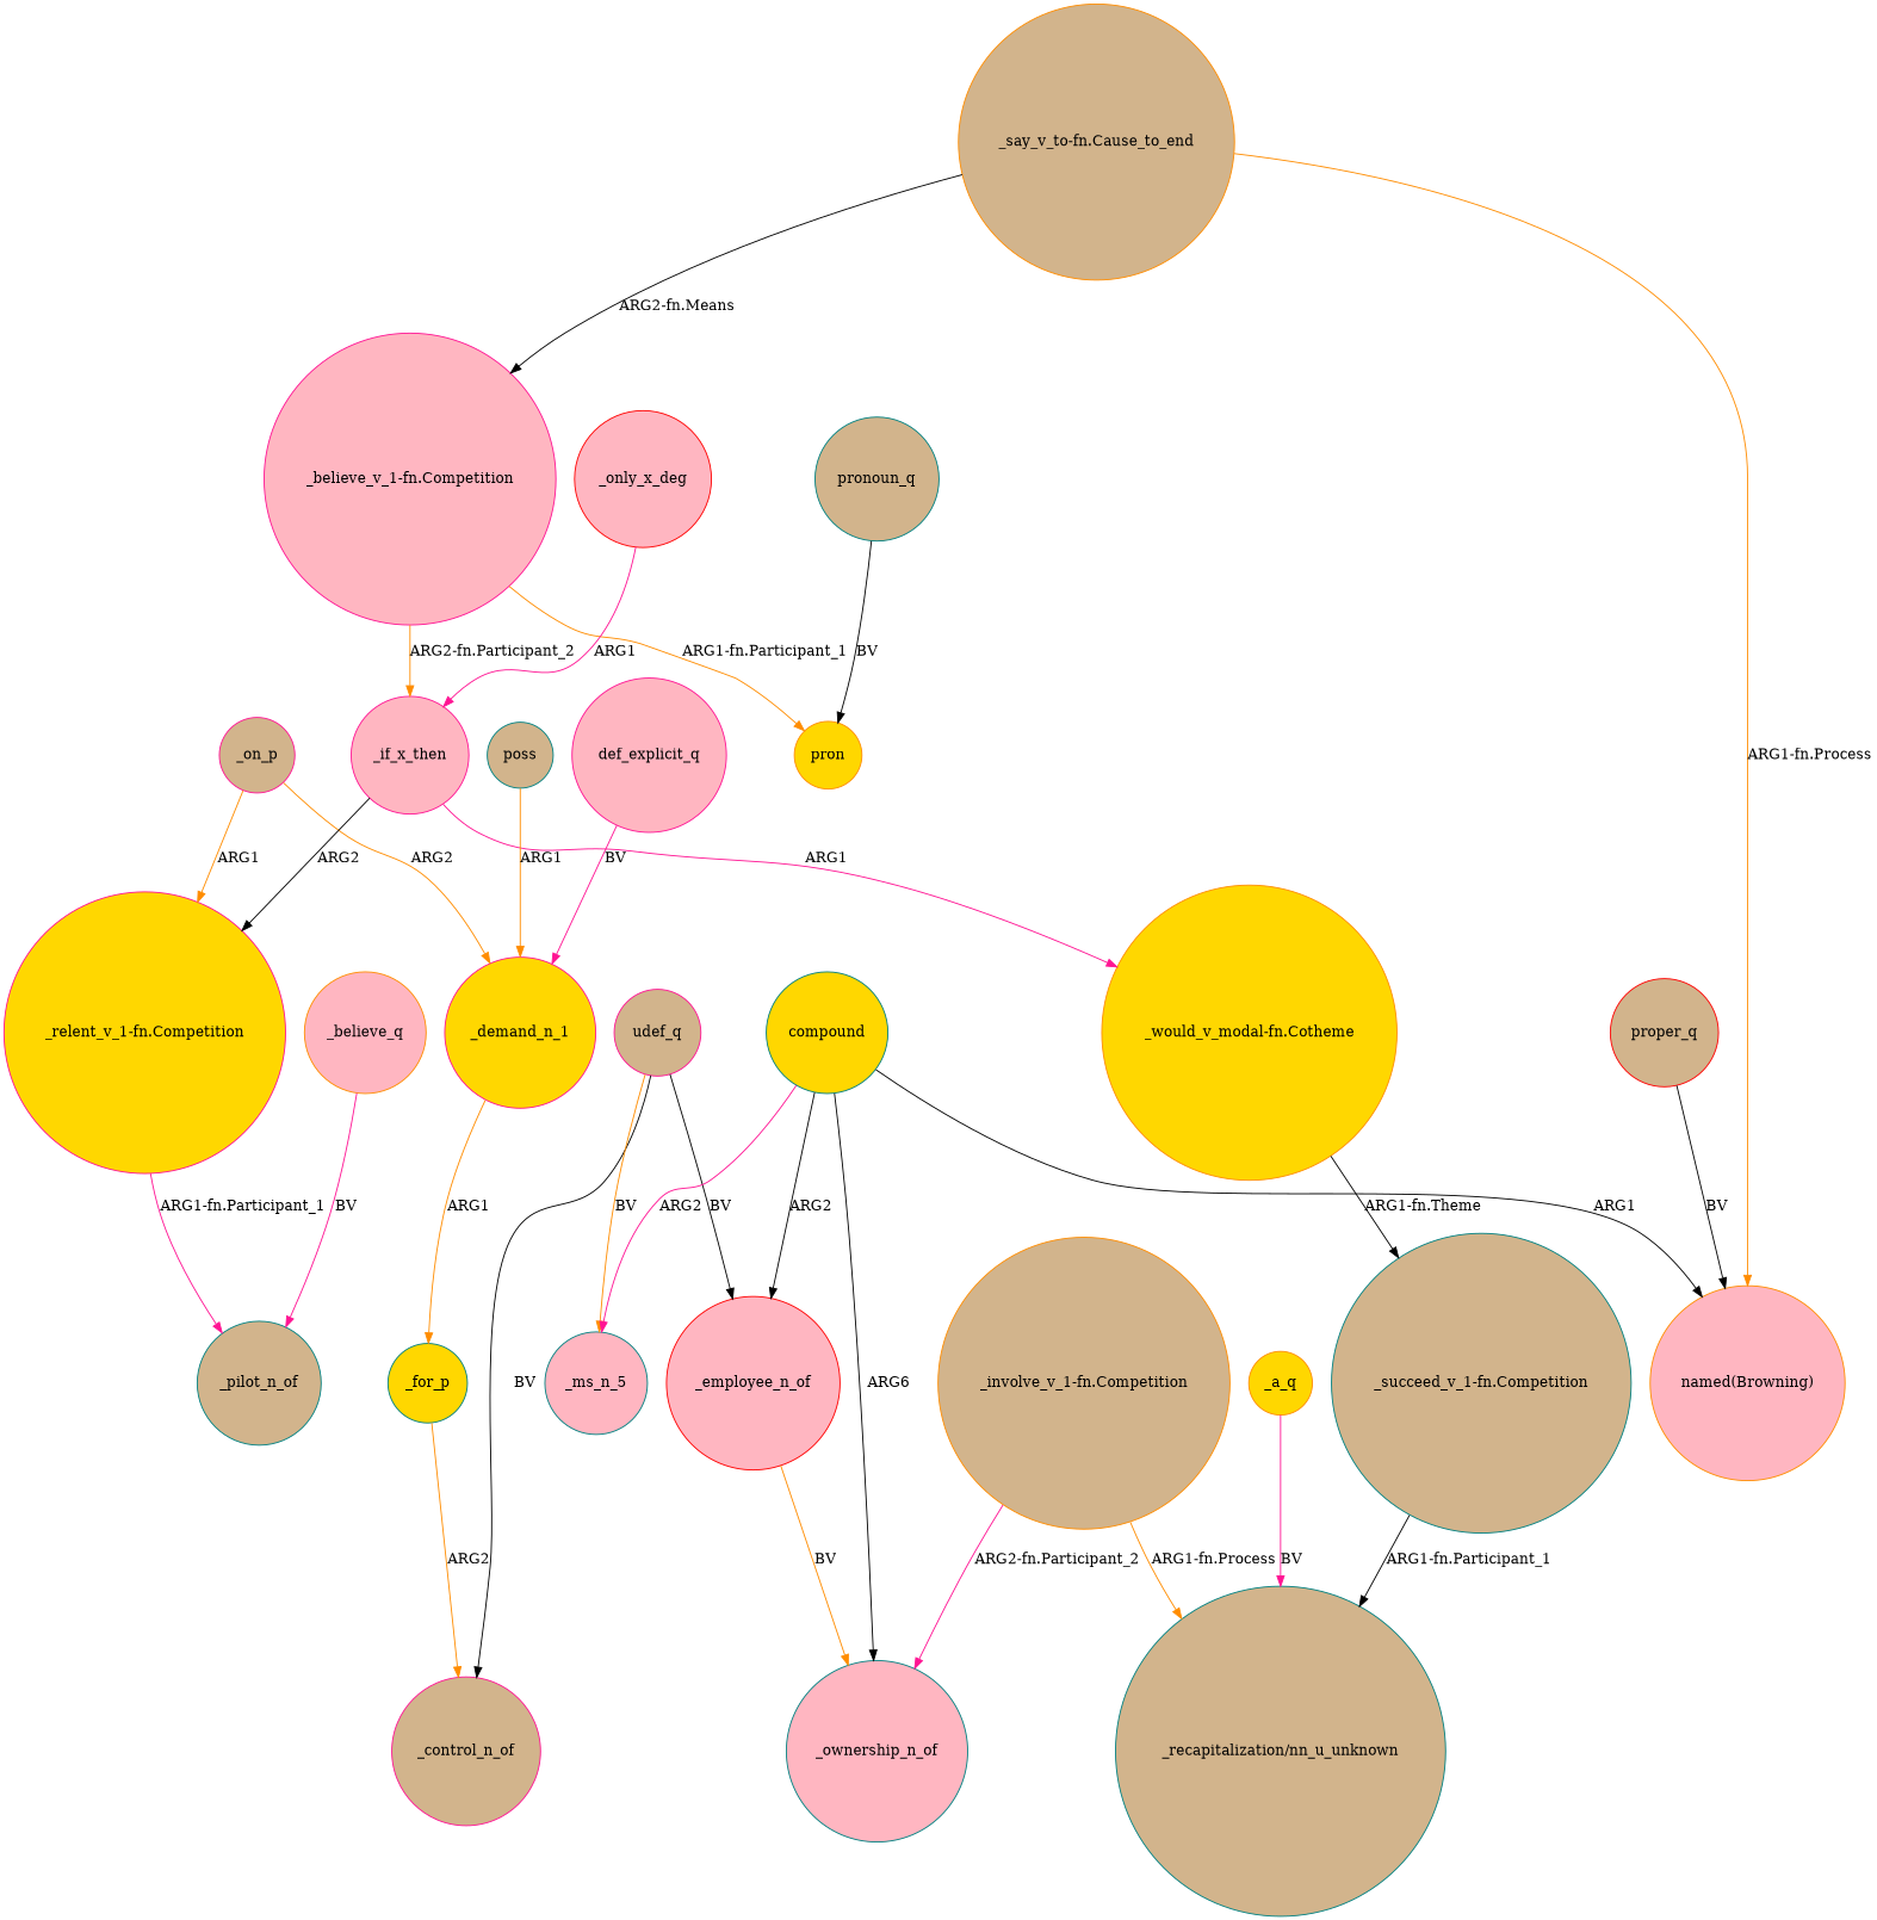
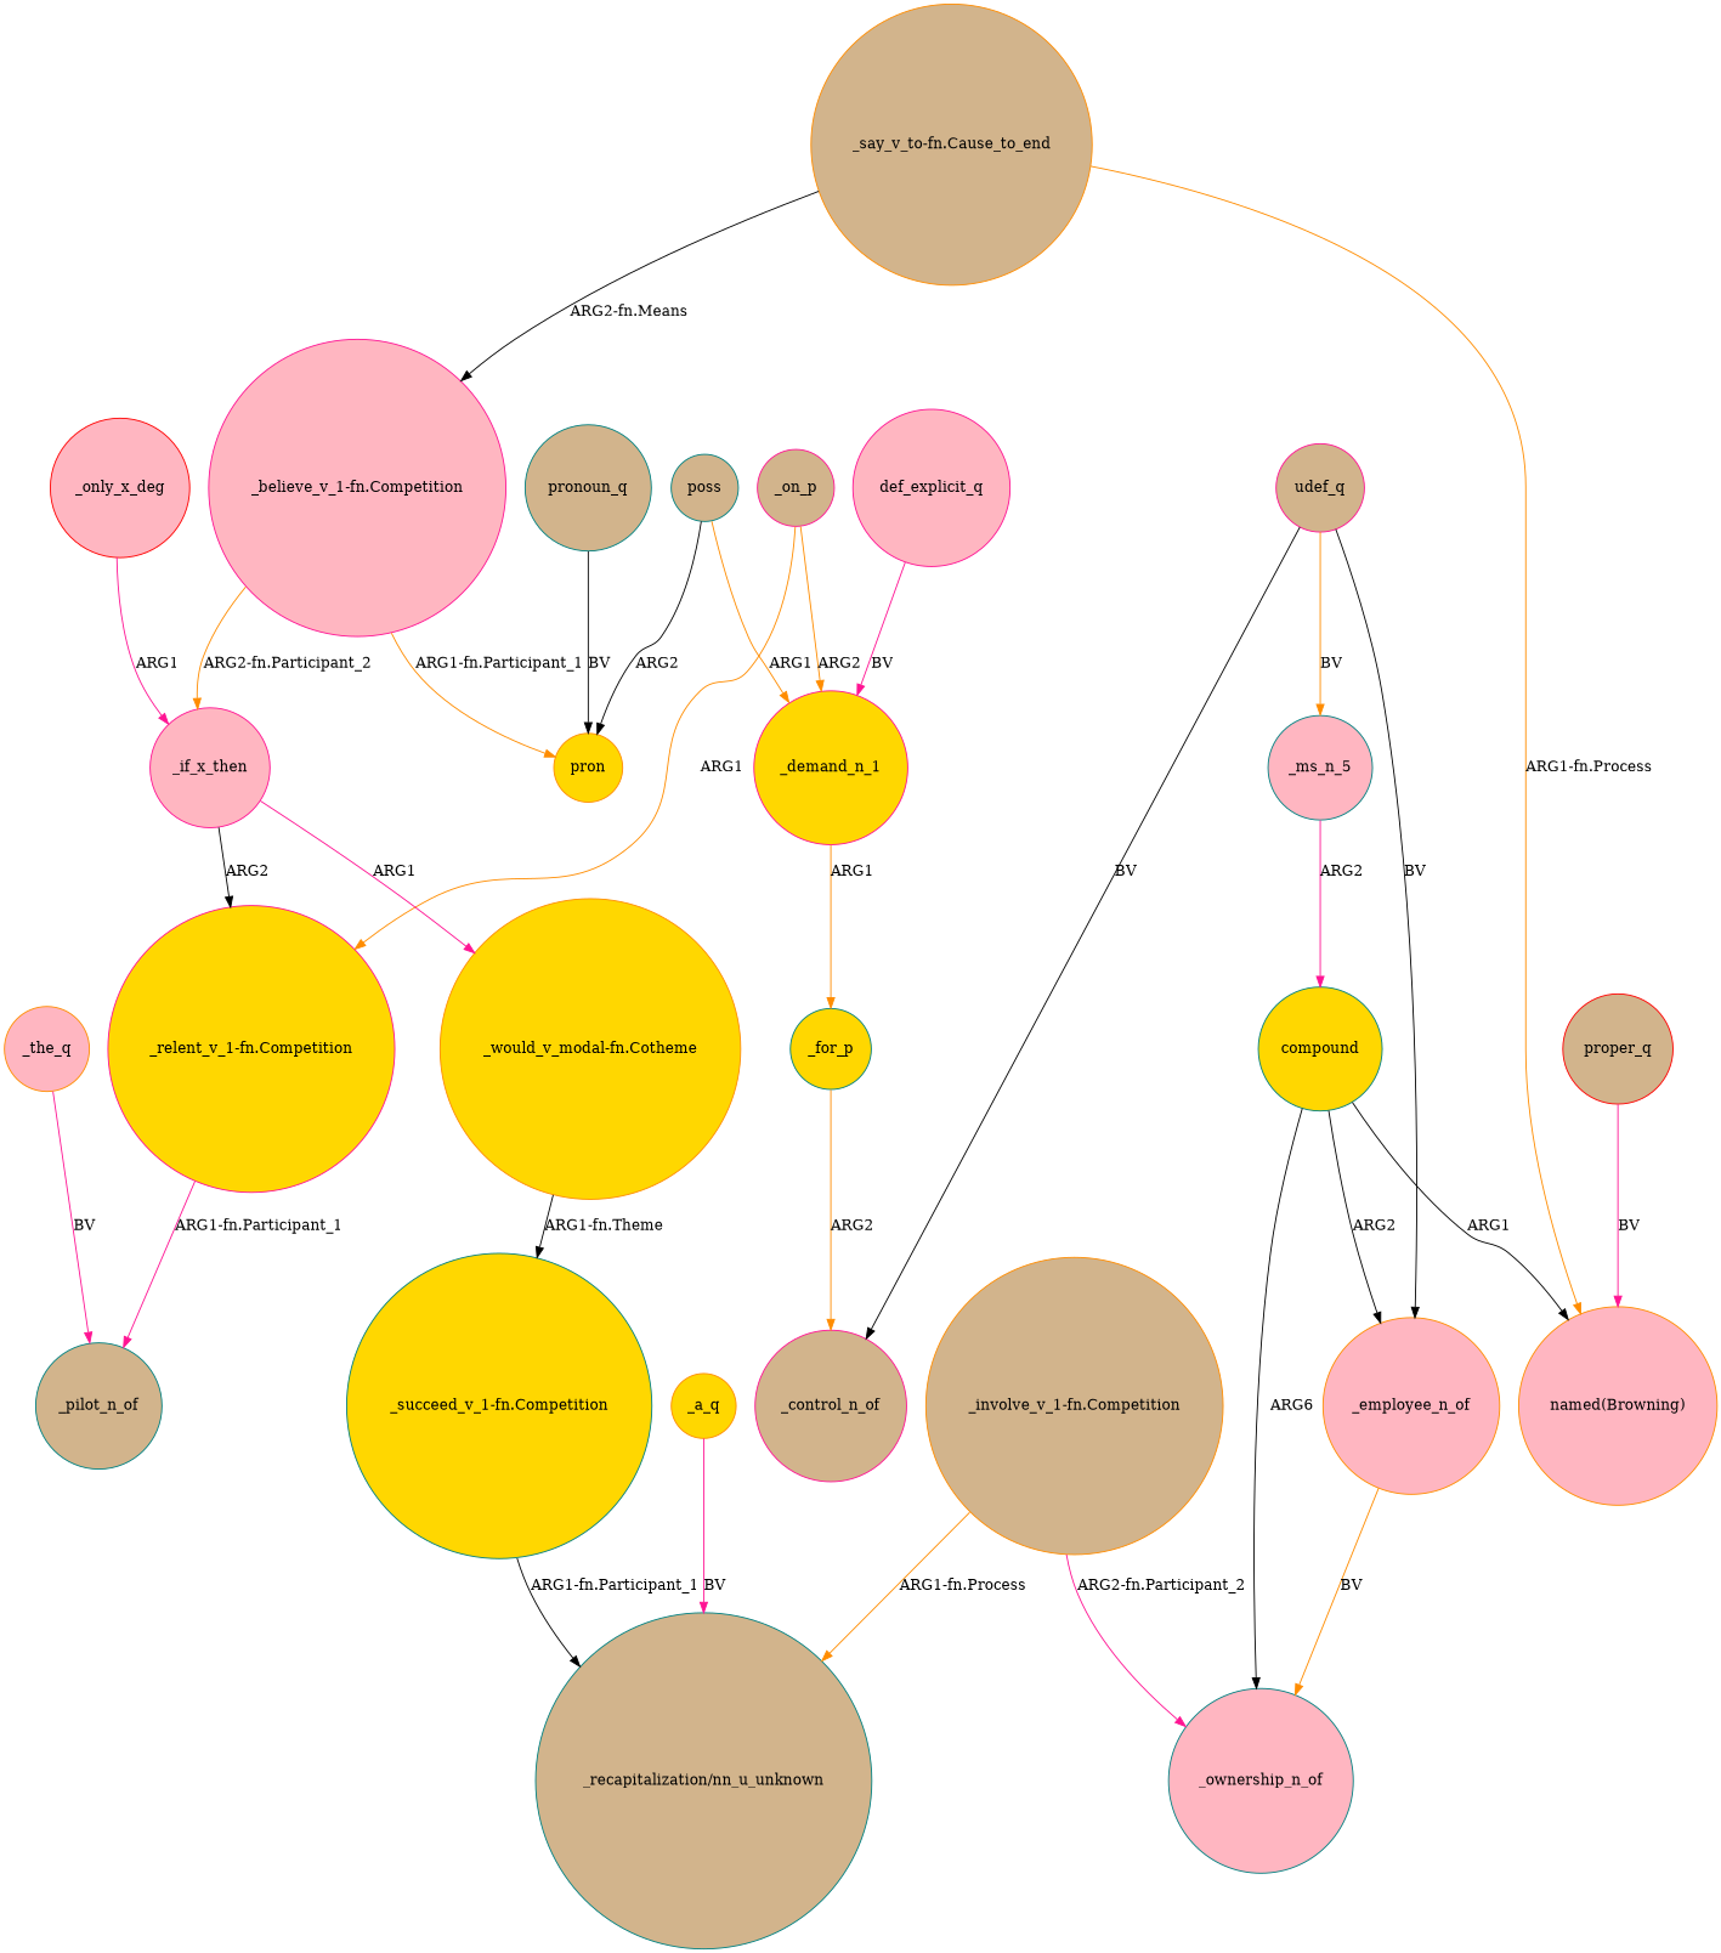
  digraph {
    node [color=teal fillcolor=tan shape=circle style=filled]
    edge [color=darkorange]
    "_relent_v_1-fn.Competition" [color=deeppink fillcolor=gold]
    _on_p [color=deeppink]
    _demand_n_1 [color=deeppink fillcolor=gold]
    _pilot_n_of
    _for_p [fillcolor=gold]
    _control_n_of [color=deeppink]
    udef_q [color=deeppink]
    n8 [fillcolor=lightpink label=_ms_n_5]
-   _employee_n_of [color=red fillcolor=lightpink]
+   _employee_n_of [color=darkorange fillcolor=lightpink]
    _ownership_n_of [fillcolor=lightpink]
    compound [fillcolor=gold]
    "named(Browning)" [color=darkorange fillcolor=lightpink]
    "_involve_v_1-fn.Competition" [color=darkorange]
    "_recapitalization/nn_u_unknown"
    proper_q [color=red]
    "_believe_v_1-fn.Competition" [color=deeppink fillcolor=lightpink]
    pron [color=darkorange fillcolor=gold]
    _if_x_then [color=deeppink fillcolor=lightpink]
    "_would_v_modal-fn.Cotheme" [color=darkorange fillcolor=gold]
    _a_q [color=darkorange fillcolor=gold]
    "_say_v_to-fn.Cause_to_end" [color=darkorange]
    pronoun_q
    poss
-   "_succeed_v_1-fn.Competition"
+   "_succeed_v_1-fn.Competition" [fillcolor=gold]
    def_explicit_q [color=deeppink fillcolor=lightpink]
-   _the_q [color=darkorange fillcolor=lightpink label=_believe_q]
+   _the_q [color=darkorange fillcolor=lightpink]
    _only_x_deg [color=red fillcolor=lightpink]
    "_relent_v_1-fn.Competition" -> _pilot_n_of [color=deeppink label="ARG1-fn.Participant_1"]
    _on_p -> "_relent_v_1-fn.Competition" [label=ARG1]
    _on_p -> _demand_n_1 [label=ARG2]
    _demand_n_1 -> _for_p [label=ARG1]
    _for_p -> _control_n_of [label=ARG2]
    udef_q -> _control_n_of [color=black label=BV]
    udef_q -> n8 [label=BV]
    udef_q -> _employee_n_of [color=black label=BV]
    _employee_n_of -> _ownership_n_of [label=BV]
-   compound -> n8 [color=deeppink label=ARG2]
+   n8 -> compound [color=deeppink label=ARG2]
    compound -> _employee_n_of [color=black label=ARG2]
    compound -> _ownership_n_of [color=black label=ARG6]
    compound -> "named(Browning)" [color=black label=ARG1]
    "_involve_v_1-fn.Competition" -> _ownership_n_of [color=deeppink label="ARG2-fn.Participant_2"]
    "_involve_v_1-fn.Competition" -> "_recapitalization/nn_u_unknown" [label="ARG1-fn.Process"]
-   proper_q -> "named(Browning)" [color=black label=BV]
+   proper_q -> "named(Browning)" [color=deeppink label=BV]
    "_believe_v_1-fn.Competition" -> pron [label="ARG1-fn.Participant_1"]
    "_believe_v_1-fn.Competition" -> _if_x_then [label="ARG2-fn.Participant_2"]
    _if_x_then -> "_relent_v_1-fn.Competition" [color=black label=ARG2]
    _if_x_then -> "_would_v_modal-fn.Cotheme" [color=deeppink label=ARG1]
    "_would_v_modal-fn.Cotheme" -> "_succeed_v_1-fn.Competition" [color=black label="ARG1-fn.Theme"]
    _a_q -> "_recapitalization/nn_u_unknown" [color=deeppink label=BV]
    "_say_v_to-fn.Cause_to_end" -> "named(Browning)" [label="ARG1-fn.Process"]
    "_say_v_to-fn.Cause_to_end" -> "_believe_v_1-fn.Competition" [color=black label="ARG2-fn.Means"]
    pronoun_q -> pron [color=black label=BV]
    poss -> _demand_n_1 [label=ARG1]
+   poss -> pron [color=black label=ARG2]
    "_succeed_v_1-fn.Competition" -> "_recapitalization/nn_u_unknown" [color=black label="ARG1-fn.Participant_1"]
    def_explicit_q -> _demand_n_1 [color=deeppink label=BV]
    _the_q -> _pilot_n_of [color=deeppink label=BV]
    _only_x_deg -> _if_x_then [color=deeppink label=ARG1]
  }
